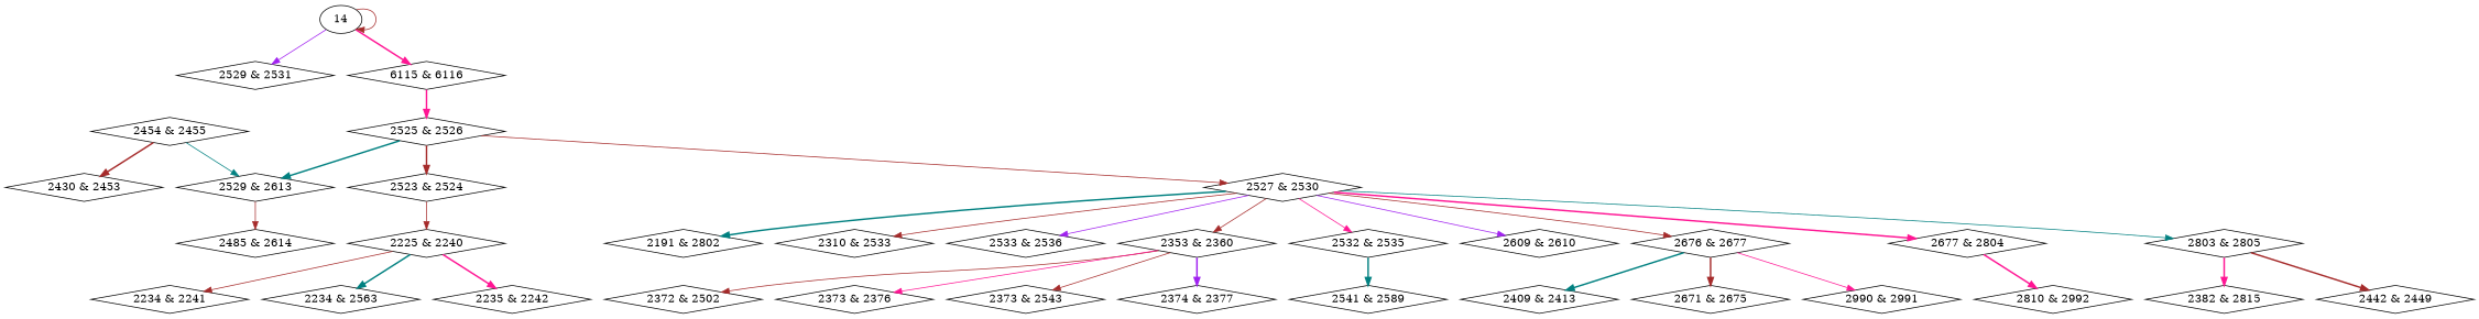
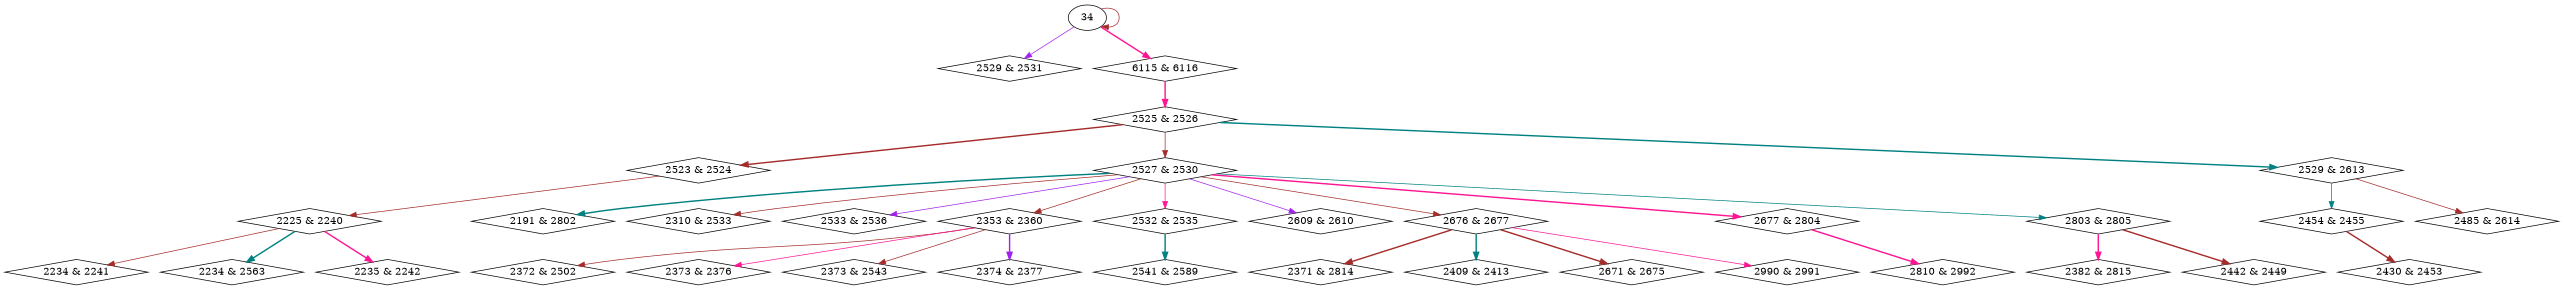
  digraph {
    node [shape=diamond]
    edge [color=brown style=solid]
    n1 [label="2191 & 2802"]
    n2 [label="2225 & 2240"]
    n3 [label="2234 & 2241"]
    n4 [label="2234 & 2563"]
    n5 [label="2235 & 2242"]
    n6 [label="2310 & 2533"]
    n7 [label="2533 & 2536"]
    n8 [label="2353 & 2360"]
    n9 [label="2372 & 2502"]
    n10 [label="2373 & 2376"]
    n11 [label="2373 & 2543"]
    n12 [label="2374 & 2377"]
+   n13 [label="2371 & 2814"]
    n14 [label="2382 & 2815"]
    n15 [label="2409 & 2413"]
    n16 [label="2430 & 2453"]
    n17 [label="2442 & 2449"]
    n18 [label="2454 & 2455"]
    n19 [label="2485 & 2614"]
    n20 [label="2523 & 2524"]
    n21 [label="2525 & 2526"]
    n22 [label="2527 & 2530"]
    n23 [label="2529 & 2613"]
    n24 [label="2532 & 2535"]
    n25 [label="2609 & 2610"]
    n26 [label="2676 & 2677"]
    n27 [label="2677 & 2804"]
    n28 [label="2803 & 2805"]
    n29 [label="2529 & 2531"]
    n30 [label="2541 & 2589"]
    n31 [label="2671 & 2675"]
    n32 [label="2990 & 2991"]
    n33 [label="2810 & 2992"]
    n34 [label="6115 & 6116"]
-   34 [label=14 shape=""]
+   34 [shape=""]
    n2 -> n3
    n2 -> n4 [color=teal style=bold]
    n2 -> n5 [color=deeppink style=bold]
    n8 -> n9
    n8 -> n10 [color=deeppink]
    n8 -> n11
    n8 -> n12 [color=purple style=bold]
    n18 -> n16 [style=bold]
    n20 -> n2
    n21 -> n20 [style=bold]
    n21 -> n22
    n21 -> n23 [color=teal style=bold]
    n22 -> n1 [color=teal style=bold]
    n22 -> n6
    n22 -> n7 [color=purple]
    n22 -> n8
    n22 -> n24 [color=deeppink]
    n22 -> n25 [color=purple]
    n22 -> n26
    n22 -> n27 [color=deeppink style=bold]
    n22 -> n28 [color=teal]
-   n18 -> n23 [color=teal]
+   n23 -> n18 [color=teal]
    n23 -> n19
    n24 -> n30 [color=teal style=bold]
+   n26 -> n13 [style=bold]
    n26 -> n15 [color=teal style=bold]
    n26 -> n31 [style=bold]
    n26 -> n32 [color=deeppink]
    n27 -> n33 [color=deeppink style=bold]
    n28 -> n14 [color=deeppink style=bold]
    n28 -> n17 [style=bold]
    n34 -> n21 [color=deeppink style=bold]
    34 -> n29 [color=purple]
    34 -> n34 [color=deeppink style=bold]
    34 -> 34
  }
